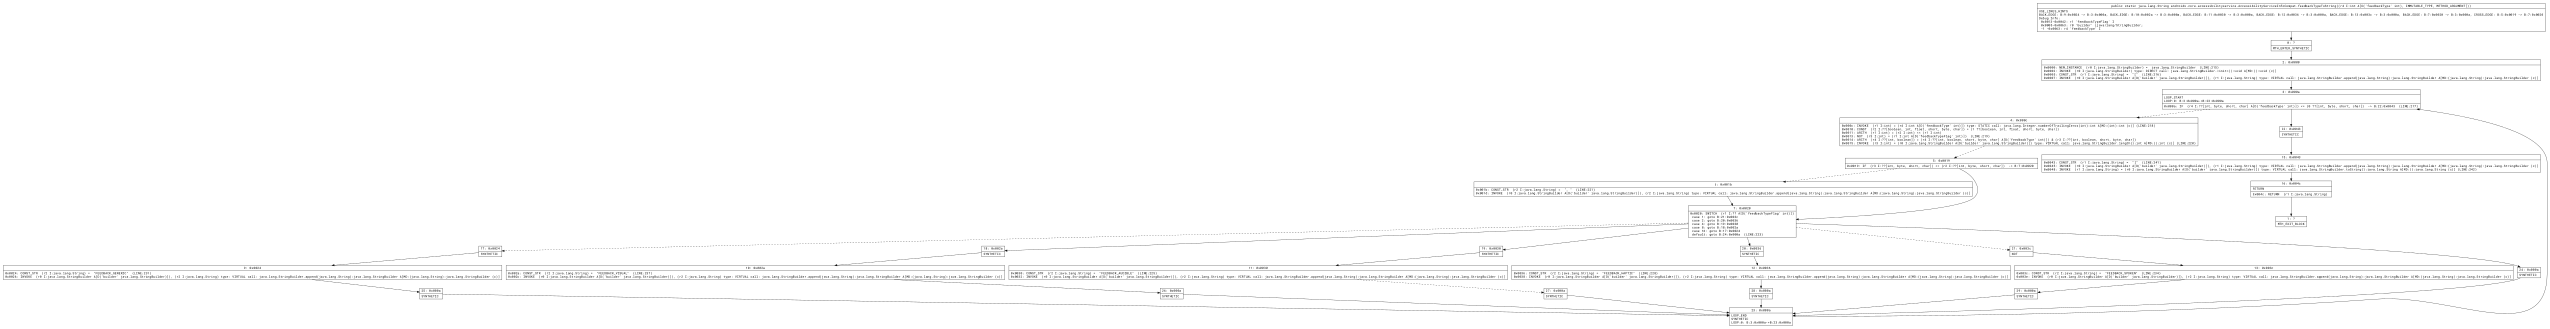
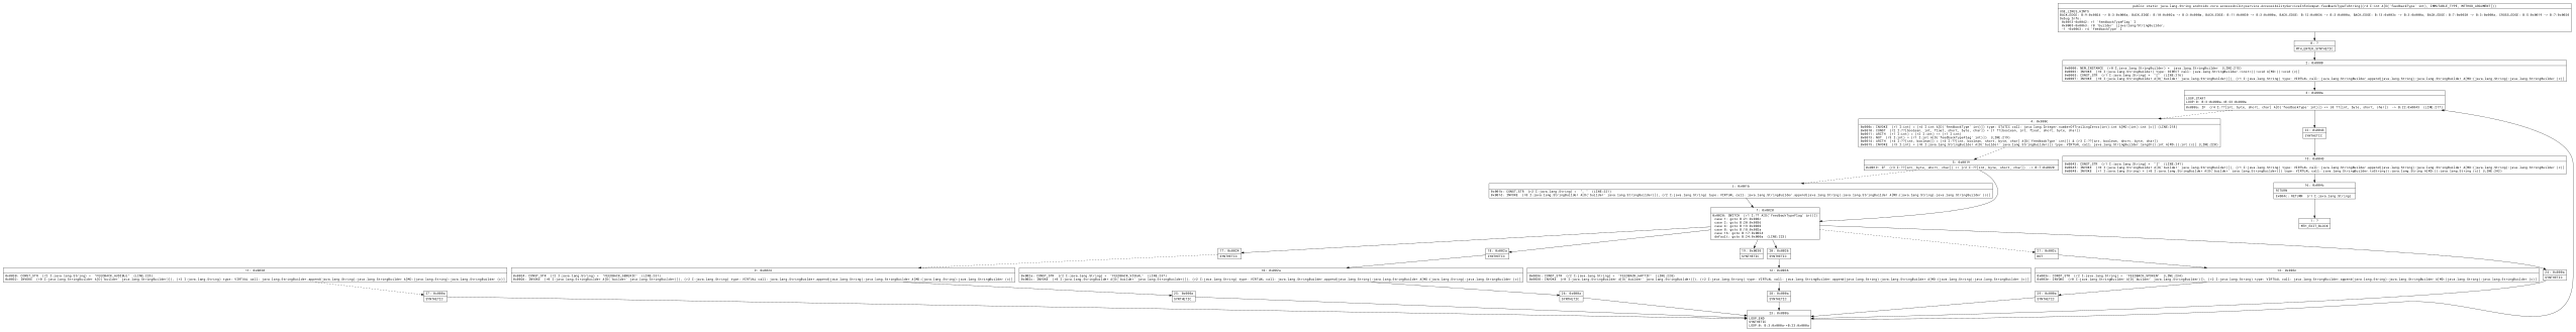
  digraph {
    fontname="Roboto Mono"
    node [fontname="Roboto Mono" shape=record]
    edge [fontname="Roboto Mono"]
    n1 [label="{0\:\ ?|MTH_ENTER_SYNTHETIC\l}"]
    n2 [label="{2\:\ 0x0000|0x0000: NEW_INSTANCE  (r0 I:java.lang.StringBuilder) =  java.lang.StringBuilder  (LINE:215)\l0x0002: INVOKE  (r0 I:java.lang.StringBuilder) type: DIRECT call: java.lang.StringBuilder.\<init\>():void A[MD:():void (c)]\l0x0005: CONST_STR  (r1 I:java.lang.String) =  \"[\"  (LINE:216)\l0x0007: INVOKE  (r0 I:java.lang.StringBuilder A[D('builder' java.lang.StringBuilder)]), (r1 I:java.lang.String) type: VIRTUAL call: java.lang.StringBuilder.append(java.lang.String):java.lang.StringBuilder A[MD:(java.lang.String):java.lang.StringBuilder (c)]\l}"]
    n3 [label="{3\:\ 0x000a|LOOP_START\lLOOP:0: B:3:0x000a\-\>B:23:0x000a\l|0x000a: IF  (r4 I:??[int, byte, short, char] A[D('feedbackType' int)]) \<= (0 ??[int, byte, short, char])  \-\> B:22:0x0043  (LINE:217)\l}"]
    n4 [label="{4\:\ 0x000c|0x000c: INVOKE  (r1 I:int) = (r4 I:int A[D('feedbackType' int)]) type: STATIC call: java.lang.Integer.numberOfTrailingZeros(int):int A[MD:(int):int (c)] (LINE:218)\l0x0010: CONST  (r2 I:??[boolean, int, float, short, byte, char]) = (1 ??[boolean, int, float, short, byte, char]) \l0x0011: ARITH  (r1 I:int) = (r2 I:int) \<\< (r1 I:int) \l0x0013: NOT  (r3 I:int) = (r1 I:int A[D('feedbackTypeFlag' int)])  (LINE:219)\l0x0014: ARITH  (r4 I:??[int, boolean]) = (r4 I:??[int, boolean, short, byte, char] A[D('feedbackType' int)]) & (r3 I:??[int, boolean, short, byte, char]) \l0x0015: INVOKE  (r3 I:int) = (r0 I:java.lang.StringBuilder A[D('builder' java.lang.StringBuilder)]) type: VIRTUAL call: java.lang.StringBuilder.length():int A[MD:():int (c)] (LINE:220)\l}"]
    n5 [label="{22\:\ 0x0043|SYNTHETIC\l}"]
    n6 [label="{5\:\ 0x0019|0x0019: IF  (r3 I:??[int, byte, short, char]) \<= (r2 I:??[int, byte, short, char])  \-\> B:7:0x0020 \l}"]
    n7 [label="{15\:\ 0x0043|0x0043: CONST_STR  (r1 I:java.lang.String) =  \"]\"  (LINE:241)\l0x0045: INVOKE  (r0 I:java.lang.StringBuilder A[D('builder' java.lang.StringBuilder)]), (r1 I:java.lang.String) type: VIRTUAL call: java.lang.StringBuilder.append(java.lang.String):java.lang.StringBuilder A[MD:(java.lang.String):java.lang.StringBuilder (c)]\l0x0048: INVOKE  (r1 I:java.lang.String) = (r0 I:java.lang.StringBuilder A[D('builder' java.lang.StringBuilder)]) type: VIRTUAL call: java.lang.StringBuilder.toString():java.lang.String A[MD:():java.lang.String (c)] (LINE:242)\l}"]
    n8 [label="{6\:\ 0x001b|0x001b: CONST_STR  (r2 I:java.lang.String) =  \", \"  (LINE:221)\l0x001d: INVOKE  (r0 I:java.lang.StringBuilder A[D('builder' java.lang.StringBuilder)]), (r2 I:java.lang.String) type: VIRTUAL call: java.lang.StringBuilder.append(java.lang.String):java.lang.StringBuilder A[MD:(java.lang.String):java.lang.StringBuilder (c)]\l}"]
    n9 [label="{7\:\ 0x0020|0x0020: SWITCH  (r1 I:?? A[D('feedbackTypeFlag' int)])\l case 1: goto B:21:0x003c\l case 2: goto B:20:0x0036\l case 4: goto B:19:0x0030\l case 8: goto B:18:0x002a\l case 16: goto B:17:0x0024\l default: goto B:24:0x000a  (LINE:223)\l}"]
    n10 [label="{17\:\ 0x0024|SYNTHETIC\l}"]
    n11 [label="{18\:\ 0x002a|SYNTHETIC\l}"]
    n12 [label="{19\:\ 0x0030|SYNTHETIC\l}"]
    n13 [label="{20\:\ 0x0036|SYNTHETIC\l}"]
    n14 [label="{21\:\ 0x003c|NOT\l}"]
    n15 [label="{24\:\ 0x000a|SYNTHETIC\l}"]
    n16 [label="{9\:\ 0x0024|0x0024: CONST_STR  (r2 I:java.lang.String) =  \"FEEDBACK_GENERIC\"  (LINE:231)\l0x0026: INVOKE  (r0 I:java.lang.StringBuilder A[D('builder' java.lang.StringBuilder)]), (r2 I:java.lang.String) type: VIRTUAL call: java.lang.StringBuilder.append(java.lang.String):java.lang.StringBuilder A[MD:(java.lang.String):java.lang.StringBuilder (c)]\l}"]
    n17 [label="{10\:\ 0x002a|0x002a: CONST_STR  (r2 I:java.lang.String) =  \"FEEDBACK_VISUAL\"  (LINE:237)\l0x002c: INVOKE  (r0 I:java.lang.StringBuilder A[D('builder' java.lang.StringBuilder)]), (r2 I:java.lang.String) type: VIRTUAL call: java.lang.StringBuilder.append(java.lang.String):java.lang.StringBuilder A[MD:(java.lang.String):java.lang.StringBuilder (c)]\l}"]
    n18 [label="{11\:\ 0x0030|0x0030: CONST_STR  (r2 I:java.lang.String) =  \"FEEDBACK_AUDIBLE\"  (LINE:225)\l0x0032: INVOKE  (r0 I:java.lang.StringBuilder A[D('builder' java.lang.StringBuilder)]), (r2 I:java.lang.String) type: VIRTUAL call: java.lang.StringBuilder.append(java.lang.String):java.lang.StringBuilder A[MD:(java.lang.String):java.lang.StringBuilder (c)]\l}"]
    n19 [label="{12\:\ 0x0036|0x0036: CONST_STR  (r2 I:java.lang.String) =  \"FEEDBACK_HAPTIC\"  (LINE:228)\l0x0038: INVOKE  (r0 I:java.lang.StringBuilder A[D('builder' java.lang.StringBuilder)]), (r2 I:java.lang.String) type: VIRTUAL call: java.lang.StringBuilder.append(java.lang.String):java.lang.StringBuilder A[MD:(java.lang.String):java.lang.StringBuilder (c)]\l}"]
    n20 [label="{13\:\ 0x003c|0x003c: CONST_STR  (r2 I:java.lang.String) =  \"FEEDBACK_SPOKEN\"  (LINE:234)\l0x003e: INVOKE  (r0 I:java.lang.StringBuilder A[D('builder' java.lang.StringBuilder)]), (r2 I:java.lang.String) type: VIRTUAL call: java.lang.StringBuilder.append(java.lang.String):java.lang.StringBuilder A[MD:(java.lang.String):java.lang.StringBuilder (c)]\l}"]
    n21 [label="{23\:\ 0x000a|LOOP_END\lSYNTHETIC\lLOOP:0: B:3:0x000a\-\>B:23:0x000a\l}"]
    n22 [label="{25\:\ 0x000a|SYNTHETIC\l}"]
    n23 [label="{26\:\ 0x000a|SYNTHETIC\l}"]
    n24 [label="{27\:\ 0x000a|SYNTHETIC\l}"]
    n25 [label="{28\:\ 0x000a|SYNTHETIC\l}"]
    n26 [label="{29\:\ 0x000a|SYNTHETIC\l}"]
    n27 [label="{16\:\ 0x004c|RETURN\l|0x004c: RETURN  (r1 I:java.lang.String) \l}"]
    n28 [label="{1\:\ ?|MTH_EXIT_BLOCK\l}"]
    n29 [label="{public static java.lang.String androidx.core.accessibilityservice.AccessibilityServiceInfoCompat.feedbackTypeToString((r4 I:int A[D('feedbackType' int), IMMUTABLE_TYPE, METHOD_ARGUMENT]))  | USE_LINES_HINTS\lBACK_EDGE: B:9:0x0024 \-\> B:3:0x000a, BACK_EDGE: B:10:0x002a \-\> B:3:0x000a, BACK_EDGE: B:11:0x0030 \-\> B:3:0x000a, BACK_EDGE: B:12:0x0036 \-\> B:3:0x000a, BACK_EDGE: B:13:0x003c \-\> B:3:0x000a, BACK_EDGE: B:7:0x0020 \-\> B:3:0x000a, CROSS_EDGE: B:5:0x0019 \-\> B:7:0x0020\lDebug Info:\l  0x0013\-0x0042: r1 'feedbackTypeFlag' I\l  0x0005\-0x0063: r0 'builder' Ljava\/lang\/StringBuilder;\l  \-1 \-0x0063: r4 'feedbackType' I\l}"]
    n1 -> n2
    n2 -> n3
    n3 -> n4 [style=dashed]
    n3 -> n5
    n4 -> n6 [style=dashed]
    n5 -> n7
    n6 -> n8 [style=dashed]
    n6 -> n9
    n7 -> n27
    n8 -> n9
-   n9 -> n10 [style=dashed]
+   n9 -> n10
    n9 -> n11
    n9 -> n12
    n9 -> n13
    n9 -> n14 [style=dashed]
    n9 -> n15
-   n10 -> n16
+   n10 -> n16 [style=dashed]
    n11 -> n17
-   n12 -> n18
    n13 -> n19
    n14 -> n20
    n15 -> n21
    n16 -> n22
    n17 -> n23
    n18 -> n24 [style=dashed]
    n19 -> n25
    n20 -> n26
    n21 -> n3
    n22 -> n21
    n23 -> n21
    n24 -> n21
    n25 -> n21
    n26 -> n21
    n27 -> n28
    n29 -> n1
  }
